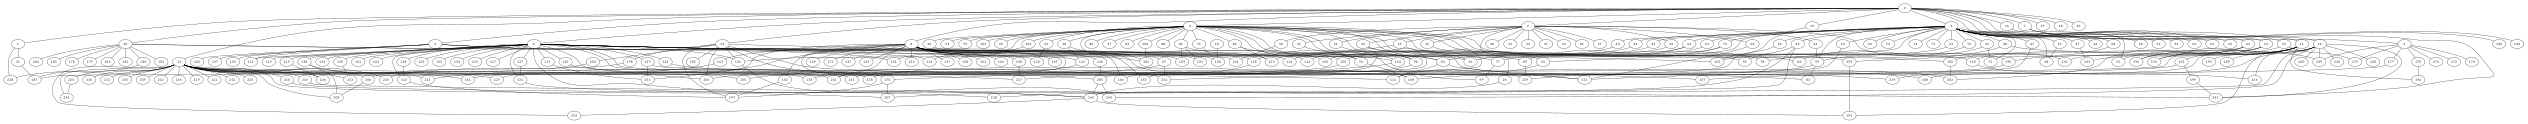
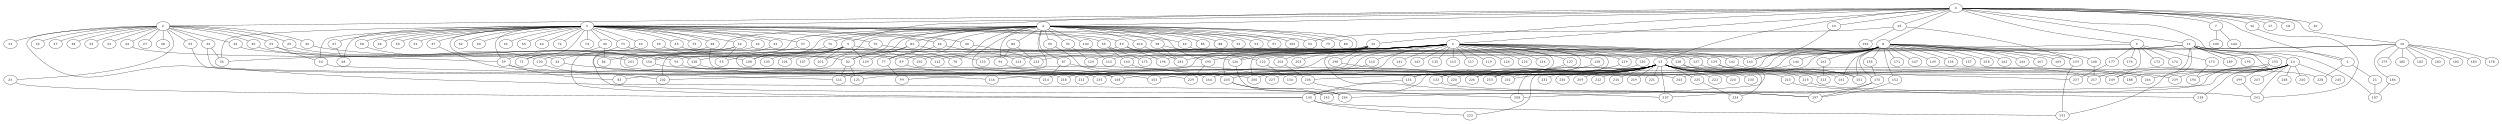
  graph {
    fontname="IBM Plex Sans"
    node [fontname="IBM Plex Sans"]
    edge [fontname="IBM Plex Sans"]
    0
    1
    2
    3
    4
    5
    6
    7
    8
    9
    10
    11
    12
    13
    14
    15
    16
    17
    18
    19
    20
    21
    228
    32
    34
    35
    36
    37
    38
    33
    22
    23
    24
    25
    26
    27
    28
    29
    30
    31
    242
    40
    41
    42
    43
    44
    45
    46
    47
    48
    49
    50
    51
    52
    53
    54
    55
    56
    57
    58
    59
    60
    61
    62
    63
    64
    65
    66
    67
    68
    69
    70
    71
    72
    73
    74
    75
    76
    77
    78
    79
    80
    81
    82
    83
    84
    85
    86
    87
    88
    89
    90
    91
    92
    93
    94
    95
    96
    97
    98
    99
    100
    101
    102
    103
    104
    205
    190
    105
    106
    107
    108
    109
    112
    118
    128
    130
    131
    132
    133
    134
    129
    136
    137
    138
    139
    140
    141
    142
    143
    135
    110
    111
    113
    114
    115
    116
    117
    119
    120
    121
    122
    123
    124
    125
    126
    127
    144
    145
    146
    147
    148
    149
    150
    151
    152
    153
    154
    155
    156
    157
    158
    159
    160
    161
    162
    163
    164
    165
    166
    167
    168
    169
    170
    171
    231
    172
    173
    174
    175
    176
    177
    249
    178
    179
    180
    181
    182
    183
    184
    185
    186
    192
    194
    195
    196
    193
    187
    188
    189
    191
    197
    198
    200
    201
    202
    203
    204
    206
    207
    208
    209
    210
    211
    212
    213
    214
    215
    216
    217
    218
    219
    220
    221
    222
    223
    224
    225
    226
    227
    229
    230
    232
    233
    234
    235
    236
    237
    238
    239
    240
    241
    243
    244
    245
    246
+   247
    248
    39
    199
    0 -- 1
    0 -- 2
    0 -- 3
    0 -- 4
    0 -- 5
    0 -- 6
    0 -- 7
    0 -- 8
    0 -- 9
    0 -- 10
    0 -- 11
    0 -- 12
    0 -- 13
    0 -- 14
    0 -- 15
    0 -- 16
    0 -- 17
    0 -- 18
    0 -- 19
    0 -- 20
    1 -- 21
    1 -- 228
    2 -- 32
    2 -- 34
    2 -- 35
    2 -- 36
    2 -- 37
    2 -- 38
    2 -- 33
    2 -- 22
    2 -- 23
    2 -- 24
    2 -- 25
    2 -- 26
    2 -- 27
    2 -- 28
    2 -- 29
    2 -- 30
    2 -- 31
    2 -- 242
    3 -- 40
    3 -- 41
    3 -- 42
    3 -- 43
    3 -- 44
    3 -- 45
    3 -- 46
    3 -- 47
    3 -- 48
    3 -- 49
    3 -- 50
    3 -- 51
    3 -- 52
    3 -- 53
    3 -- 54
    3 -- 55
    3 -- 56
    3 -- 57
    3 -- 58
    3 -- 59
    3 -- 60
    3 -- 61
    3 -- 62
    3 -- 63
    3 -- 64
    3 -- 65
    3 -- 66
    3 -- 67
    3 -- 68
    3 -- 69
    3 -- 70
    3 -- 71
    3 -- 72
    3 -- 73
    3 -- 74
    3 -- 75
    4 -- 76
    4 -- 77
    4 -- 78
    4 -- 79
    4 -- 80
    4 -- 81
    4 -- 82
    4 -- 83
    4 -- 84
    4 -- 85
    4 -- 86
    4 -- 87
    4 -- 88
    4 -- 89
    4 -- 90
    4 -- 91
    4 -- 92
    4 -- 93
    4 -- 94
    4 -- 95
    4 -- 96
    4 -- 97
    4 -- 98
    4 -- 99
    4 -- 100
    4 -- 101
    4 -- 102
    4 -- 103
    4 -- 104
    4 -- 205
    4 -- 190
    5 -- 101
    5 -- 105
    5 -- 106
    5 -- 107
    5 -- 108
    5 -- 109
    5 -- 112
    6 -- 112
    6 -- 118
    6 -- 128
    6 -- 130
    6 -- 131
    6 -- 132
    6 -- 133
    6 -- 134
    6 -- 129
    6 -- 136
    6 -- 137
    6 -- 138
    6 -- 139
    6 -- 140
    6 -- 141
    6 -- 142
    6 -- 143
    6 -- 135
    6 -- 110
    6 -- 111
    6 -- 113
    6 -- 114
    6 -- 115
    6 -- 116
    6 -- 117
    6 -- 119
    6 -- 120
    6 -- 121
    6 -- 122
    6 -- 123
    6 -- 124
    6 -- 125
    6 -- 126
    6 -- 127
    7 -- 144
    7 -- 145
    8 -- 146
    8 -- 147
    8 -- 148
    8 -- 149
    8 -- 150
    8 -- 151
    8 -- 152
    8 -- 153
    8 -- 154
    8 -- 155
    8 -- 156
    8 -- 157
    8 -- 158
    8 -- 159
    8 -- 160
    8 -- 161
    8 -- 162
    8 -- 163
    8 -- 164
    8 -- 165
    8 -- 166
    8 -- 167
    8 -- 168
    8 -- 169
    8 -- 170
    8 -- 171
    8 -- 231
    9 -- 172
    9 -- 173
    9 -- 174
    9 -- 175
    9 -- 176
    9 -- 177
    9 -- 249
    10 -- 56
    10 -- 178
    10 -- 179
    10 -- 180
    10 -- 181
    10 -- 182
    10 -- 183
    10 -- 184
    10 -- 185
    10 -- 186
    11 -- 190
-   11 -- 192
+   11 -- 1
    11 -- 194
    11 -- 195
    11 -- 196
    11 -- 193
    11 -- 187
    11 -- 188
    11 -- 189
    11 -- 191
    12 -- 205
    12 -- 126
    12 -- 197
    12 -- 198
    12 -- 200
    12 -- 201
    12 -- 202
    12 -- 203
    12 -- 204
    13 -- 228
    13 -- 231
    13 -- 206
    13 -- 207
    13 -- 208
    13 -- 209
    13 -- 210
    13 -- 211
    13 -- 212
    13 -- 213
    13 -- 214
    13 -- 215
    13 -- 216
    13 -- 217
    13 -- 218
    13 -- 219
    13 -- 220
    13 -- 221
    13 -- 222
    13 -- 223
    13 -- 224
    13 -- 225
    13 -- 226
    13 -- 227
    13 -- 229
    13 -- 230
    13 -- 232
    13 -- 233
    13 -- 234
    13 -- 235
    13 -- 236
    13 -- 237
    14 -- 242
    14 -- 249
    14 -- 238
    14 -- 239
    14 -- 240
    14 -- 241
    14 -- 243
    14 -- 244
    14 -- 245
    14 -- 246
+   14 -- 247
    14 -- 248
    15 -- 53
    15 -- 159
    15 -- 192
    16 -- 241
    19 -- 165
    21 -- 187
    34 -- 56
    34 -- 231
    35 -- 214
    36 -- 96
-   38 -- 121
    22 -- 59
    24 -- 82
    25 -- 154
    26 -- 140
    29 -- 54
    29 -- 118
    30 -- 201
    40 -- 123
    41 -- 154
    42 -- 211
    43 -- 71
    43 -- 86
    44 -- 116
    45 -- 150
    47 -- 121
    48 -- 59
    48 -- 249
    49 -- 126
    49 -- 196
    49 -- 202
    54 -- 111
    55 -- 160
    55 -- 173
    57 -- 243
    58 -- 100
    59 -- 83
    59 -- 218
    62 -- 95
    62 -- 140
    62 -- 207
    63 -- 165
    64 -- 77
    64 -- 114
    67 -- 68
    69 -- 168
    70 -- 78
    73 -- 89
-   73 -- 155
+   73 -- 44
    76 -- 108
    77 -- 99
    81 -- 82
    81 -- 109
    81 -- 133
    82 -- 111
    82 -- 121
    84 -- 94
    84 -- 123
    87 -- 214
    87 -- 227
    89 -- 229
    90 -- 200
    91 -- 120
    94 -- 168
    96 -- 153
    98 -- 122
    98 -- 181
    100 -- 202
    102 -- 113
    104 -- 181
-   205 -- 140
+   205 -- 242
    205 -- 244
    190 -- 229
    118 -- 164
    128 -- 132
    130 -- 233
    131 -- 140
    132 -- 197
    129 -- 226
    137 -- 151
    138 -- 161
    138 -- 208
    139 -- 151
    139 -- 239
    140 -- 191
    140 -- 223
    142 -- 188
    110 -- 200
    122 -- 134
    126 -- 244
    127 -- 131
    146 -- 205
    148 -- 217
    152 -- 197
    154 -- 235
    155 -- 170
    159 -- 191
    160 -- 246
    163 -- 213
    170 -- 197
    170 -- 207
    175 -- 194
    177 -- 237
    186 -- 187
    193 -- 217
    193 -- 199
    198 -- 220
    204 -- 206
    206 -- 208
    210 -- 238
    215 -- 241
    225 -- 234
    39 -- 108
    199 -- 241
  }
